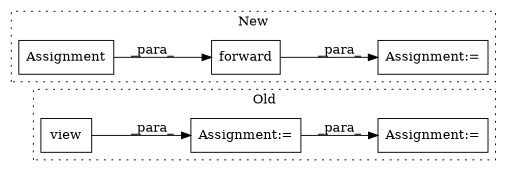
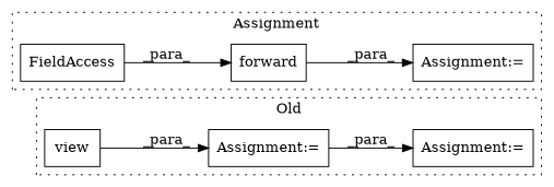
  digraph {
    rankdir=LR
    node [a=7 shape=box]
    n1 [a=32 l="5,1" label=view s="3795,3823"]
    n2 [l=1 label="Assignment:=" s=3831]
    n3 [l=7 label="Assignment:=" s=3947]
    n4 [a=32 l="8,1" label=forward s="11543,11575"]
-   n5 [a=22 l=14 label=Assignment s=11528]
+   n5 [a=22 l=14 label=FieldAccess s=11528]
    n6 [l=2 label="Assignment:=" s=11526]
    subgraph cluster_1 {
      label=Old
      style=dotted
      n1
      n2
      n3
    }
    subgraph cluster_2 {
-     label=New
+     label=Assignment
      style=dotted
      n4
      n5
      n6
    }
    n1 -> n2 [label=_para_]
    n2 -> n3 [label=_para_]
    n4 -> n6 [label=_para_]
    n5 -> n4 [label=_para_]
  }
